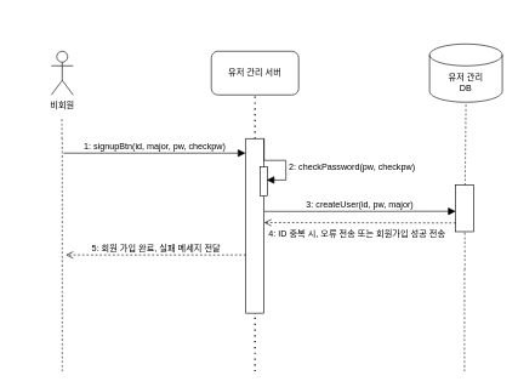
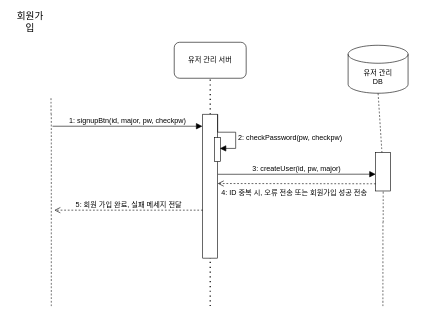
  <mxCell id="0" />
  <mxCell id="1" parent="0" />
- <mxCell id="2" value="비회원" style="shape=umlActor;verticalLabelPosition=bottom;verticalAlign=top;html=1;outlineConnect=0;" parent="1" vertex="1"><mxGeometry x="70" y="70" width="30" height="60" as="geometry" /></mxCell>
  <mxCell id="3" value="" style="endArrow=none;dashed=1;html=1;rounded=0;fontSize=12;startSize=8;endSize=8;curved=1;" parent="1" edge="1"><mxGeometry width="50" height="50" relative="1" as="geometry"><mxPoint x="84.6" y="190" as="sourcePoint" /><mxPoint x="84.5" y="160" as="targetPoint" /></mxGeometry></mxCell>
+ <mxCell id="4" value="회원가입" style="text;html=1;align=center;verticalAlign=middle;whiteSpace=wrap;rounded=0;fontSize=16;" parent="1" vertex="1"><mxGeometry x="20" y="20" width="60" height="30" as="geometry" /></mxCell>
  <mxCell id="5" value="유저 관리 서버" style="rounded=1;whiteSpace=wrap;html=1;" parent="1" vertex="1"><mxGeometry x="290" y="70" width="120" height="60" as="geometry" /></mxCell>
- <mxCell id="6" value="유저 관리&lt;div&gt;DB&lt;/div&gt;" style="shape=cylinder3;whiteSpace=wrap;html=1;boundedLbl=1;backgroundOutline=1;size=15;" parent="1" vertex="1"><mxGeometry x="590" y="60" width="100" height="80" as="geometry" /></mxCell>
+ <mxCell id="6" value="유저 관리&lt;div&gt;DB&lt;/div&gt;" style="shape=cylinder3;whiteSpace=wrap;html=1;boundedLbl=1;backgroundOutline=1;size=15;" parent="1" vertex="1"><mxGeometry x="580" y="75" width="100" height="80" as="geometry" /></mxCell>
  <mxCell id="7" value="" style="endArrow=none;dashed=1;html=1;dashPattern=1 3;strokeWidth=2;rounded=0;fontSize=12;startSize=8;endSize=8;curved=1;entryX=0.5;entryY=1;entryDx=0;entryDy=0;" parent="1" target="5" edge="1"><mxGeometry width="50" height="50" relative="1" as="geometry"><mxPoint x="350" y="510" as="sourcePoint" /><mxPoint x="330" y="320" as="targetPoint" /></mxGeometry></mxCell>
  <mxCell id="8" value="" style="endArrow=none;dashed=1;html=1;rounded=0;fontSize=12;startSize=8;endSize=8;curved=1;entryX=0.5;entryY=1;entryDx=0;entryDy=0;entryPerimeter=0;" parent="1" source="13" target="6" edge="1"><mxGeometry width="50" height="50" relative="1" as="geometry"><mxPoint x="640" y="720" as="sourcePoint" /><mxPoint x="370" y="400" as="targetPoint" /></mxGeometry></mxCell>
  <mxCell id="9" value="" style="rounded=0;whiteSpace=wrap;html=1;" parent="1" vertex="1"><mxGeometry x="337.5" y="190" width="25" height="240" as="geometry" /></mxCell>
  <mxCell id="10" value="1: signupBtn(id, major, pw, checkpw)" style="html=1;verticalAlign=bottom;endArrow=block;curved=0;rounded=0;fontSize=12;startSize=8;endSize=8;" parent="1" edge="1"><mxGeometry width="80" relative="1" as="geometry"><mxPoint x="87" y="210" as="sourcePoint" /><mxPoint x="337" y="210" as="targetPoint" /></mxGeometry></mxCell>
  <mxCell id="11" value="3: createUser(id, pw, major)" style="html=1;verticalAlign=bottom;endArrow=block;curved=0;rounded=0;fontSize=12;startSize=8;endSize=8;entryX=0;entryY=0.25;entryDx=0;entryDy=0;exitX=1.013;exitY=0.134;exitDx=0;exitDy=0;exitPerimeter=0;" parent="1" edge="1"><mxGeometry x="-0.003" width="80" relative="1" as="geometry"><mxPoint x="362.825" y="290.16" as="sourcePoint" /><mxPoint x="626" y="290" as="targetPoint" /><mxPoint as="offset" /></mxGeometry></mxCell>
  <mxCell id="12" value="" style="endArrow=none;dashed=1;html=1;rounded=0;fontSize=12;startSize=8;endSize=8;curved=1;entryX=0.5;entryY=1;entryDx=0;entryDy=0;entryPerimeter=0;" parent="1" target="13" edge="1"><mxGeometry width="50" height="50" relative="1" as="geometry"><mxPoint x="638.5" y="370" as="sourcePoint" /><mxPoint x="640" y="140" as="targetPoint" /></mxGeometry></mxCell>
  <mxCell id="13" value="" style="rounded=0;whiteSpace=wrap;html=1;" parent="1" vertex="1"><mxGeometry x="626" y="254" width="25" height="64" as="geometry" /></mxCell>
  <mxCell id="14" value="" style="endArrow=none;dashed=1;html=1;rounded=0;fontSize=12;startSize=8;endSize=8;curved=1;entryX=0.5;entryY=1;entryDx=0;entryDy=0;entryPerimeter=0;" parent="1" edge="1"><mxGeometry width="50" height="50" relative="1" as="geometry"><mxPoint x="638" y="510" as="sourcePoint" /><mxPoint x="638.08" y="370" as="targetPoint" /></mxGeometry></mxCell>
  <mxCell id="15" value="" style="html=1;points=[[0,0,0,0,5],[0,1,0,0,-5],[1,0,0,0,5],[1,1,0,0,-5]];perimeter=orthogonalPerimeter;outlineConnect=0;targetShapes=umlLifeline;portConstraint=eastwest;newEdgeStyle={&quot;curved&quot;:0,&quot;rounded&quot;:0};" parent="1" vertex="1"><mxGeometry x="357.5" y="229" width="10" height="40" as="geometry" /></mxCell>
  <mxCell id="16" value="2: checkPassword(pw, checkpw)" style="html=1;align=left;spacingLeft=2;endArrow=block;rounded=0;edgeStyle=orthogonalEdgeStyle;curved=0;rounded=0;fontSize=12;startSize=8;endSize=8;" parent="1" edge="1"><mxGeometry x="0.233" relative="1" as="geometry"><mxPoint x="362.5" y="190" as="sourcePoint" /><Array as="points"><mxPoint x="392.5" y="220" /></Array><mxPoint x="366" y="247" as="targetPoint" /><mxPoint as="offset" /></mxGeometry></mxCell>
  <mxCell id="17" value="" style="endArrow=none;dashed=1;html=1;rounded=0;fontSize=12;startSize=8;endSize=8;curved=1;" parent="1" edge="1"><mxGeometry width="50" height="50" relative="1" as="geometry"><mxPoint x="85" y="510" as="sourcePoint" /><mxPoint x="85" y="190" as="targetPoint" /></mxGeometry></mxCell>
  <mxCell id="18" value="5: 회원 가입 완료, 실패 메세지 전달" style="html=1;verticalAlign=bottom;endArrow=open;dashed=1;endSize=8;curved=0;rounded=0;fontSize=12;" parent="1" edge="1"><mxGeometry relative="1" as="geometry"><mxPoint x="337.5" y="350" as="sourcePoint" /><mxPoint x="90" y="350" as="targetPoint" /><mxPoint as="offset" /></mxGeometry></mxCell>
  <mxCell id="19" value="4: ID 중복 시, 오류 전송 또는 회원가입 성공 전송" style="html=1;verticalAlign=bottom;endArrow=open;dashed=1;endSize=8;curved=0;rounded=0;fontSize=12;exitX=0;exitY=0.5;exitDx=0;exitDy=0;" parent="1" edge="1"><mxGeometry x="0.034" y="24" relative="1" as="geometry"><mxPoint x="626" y="306" as="sourcePoint" /><mxPoint x="362.5" y="305.55" as="targetPoint" /><mxPoint as="offset" /></mxGeometry></mxCell>
